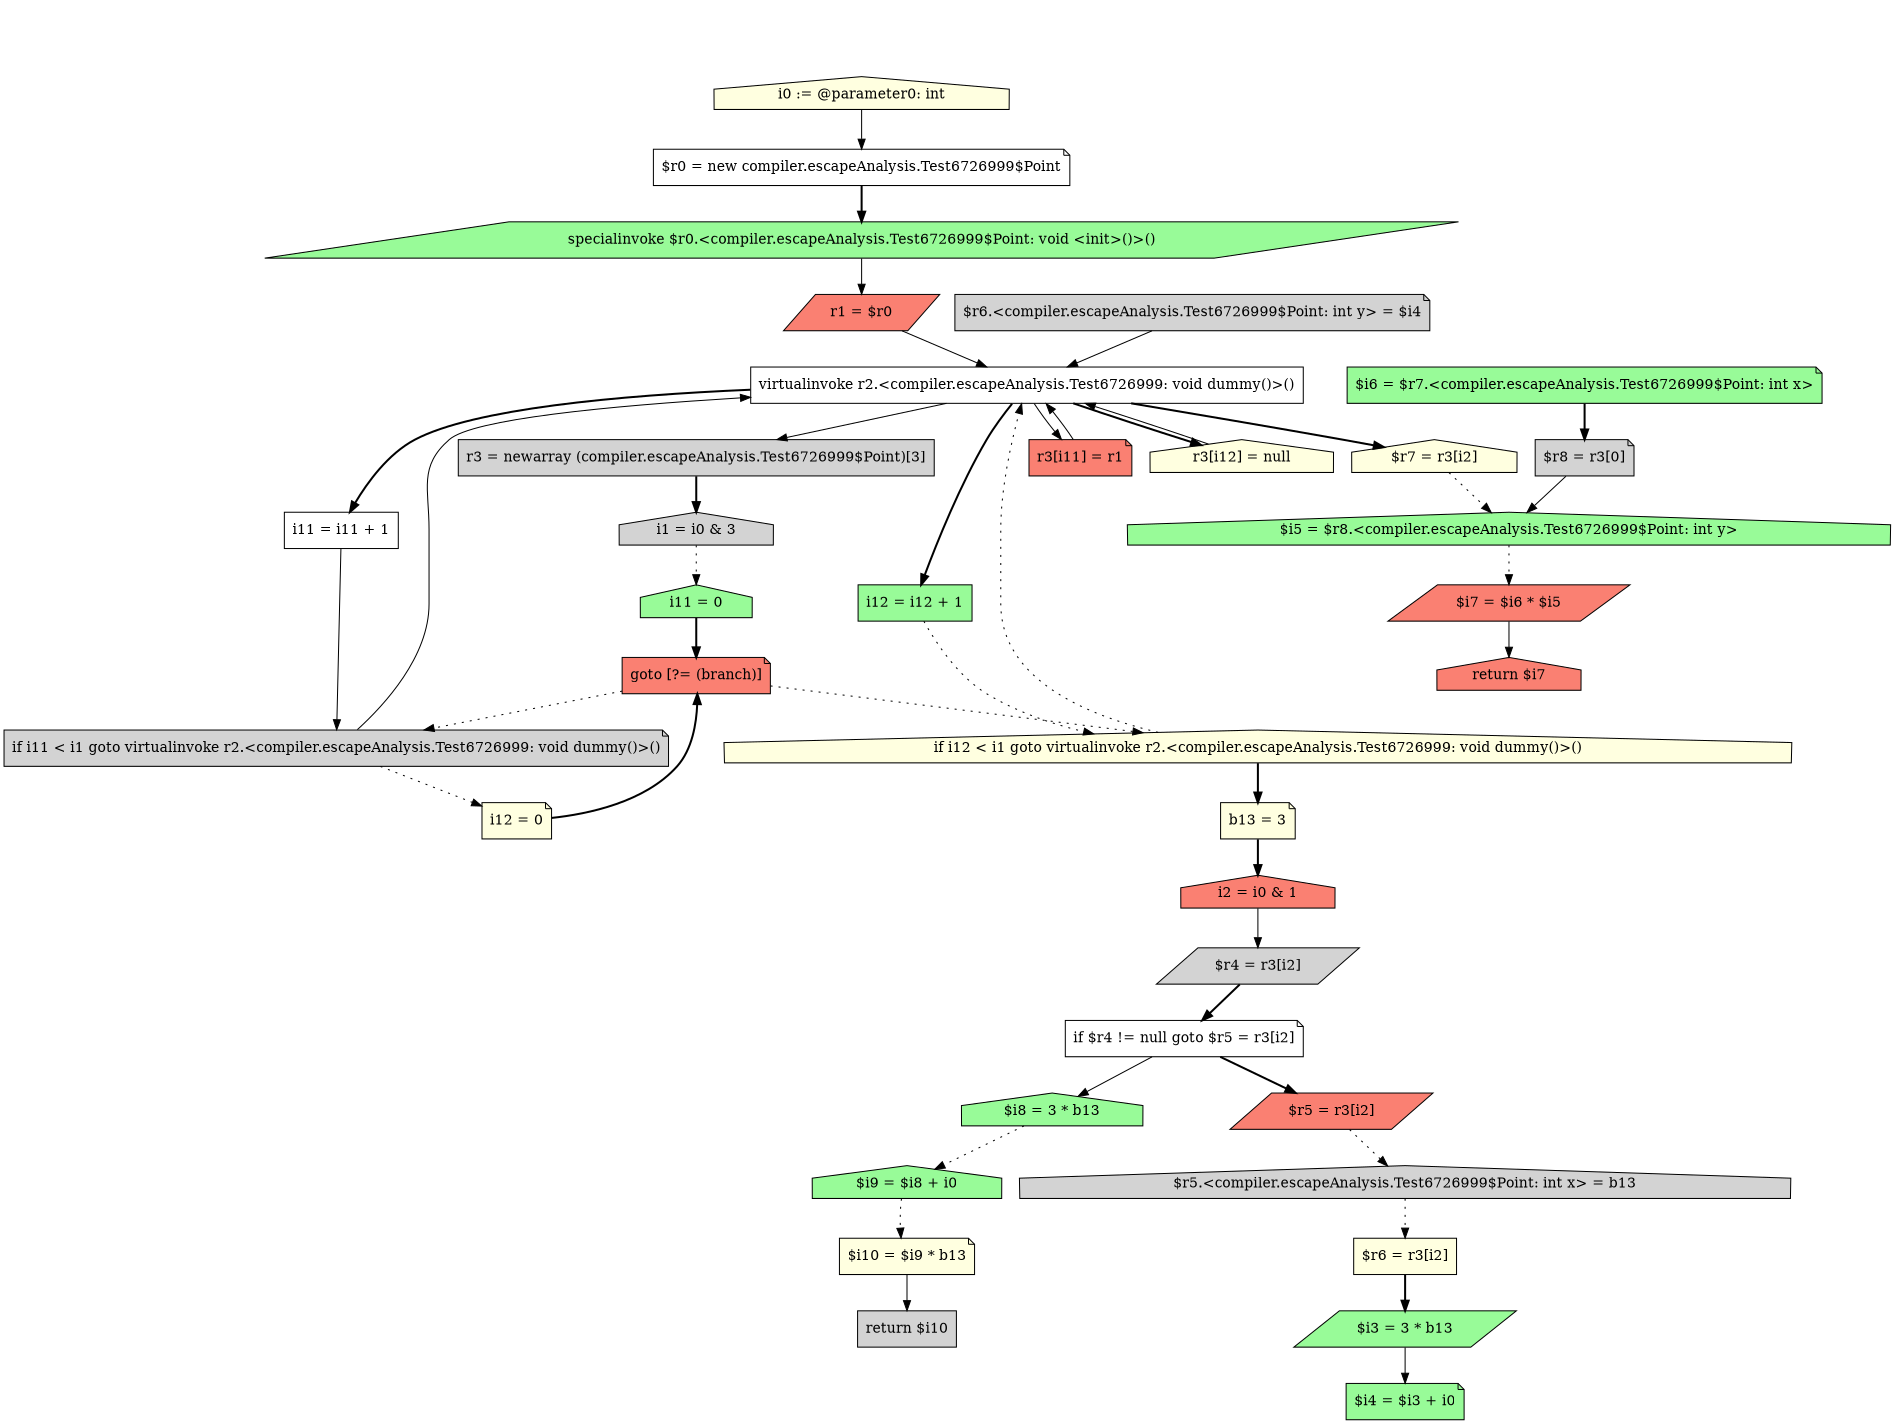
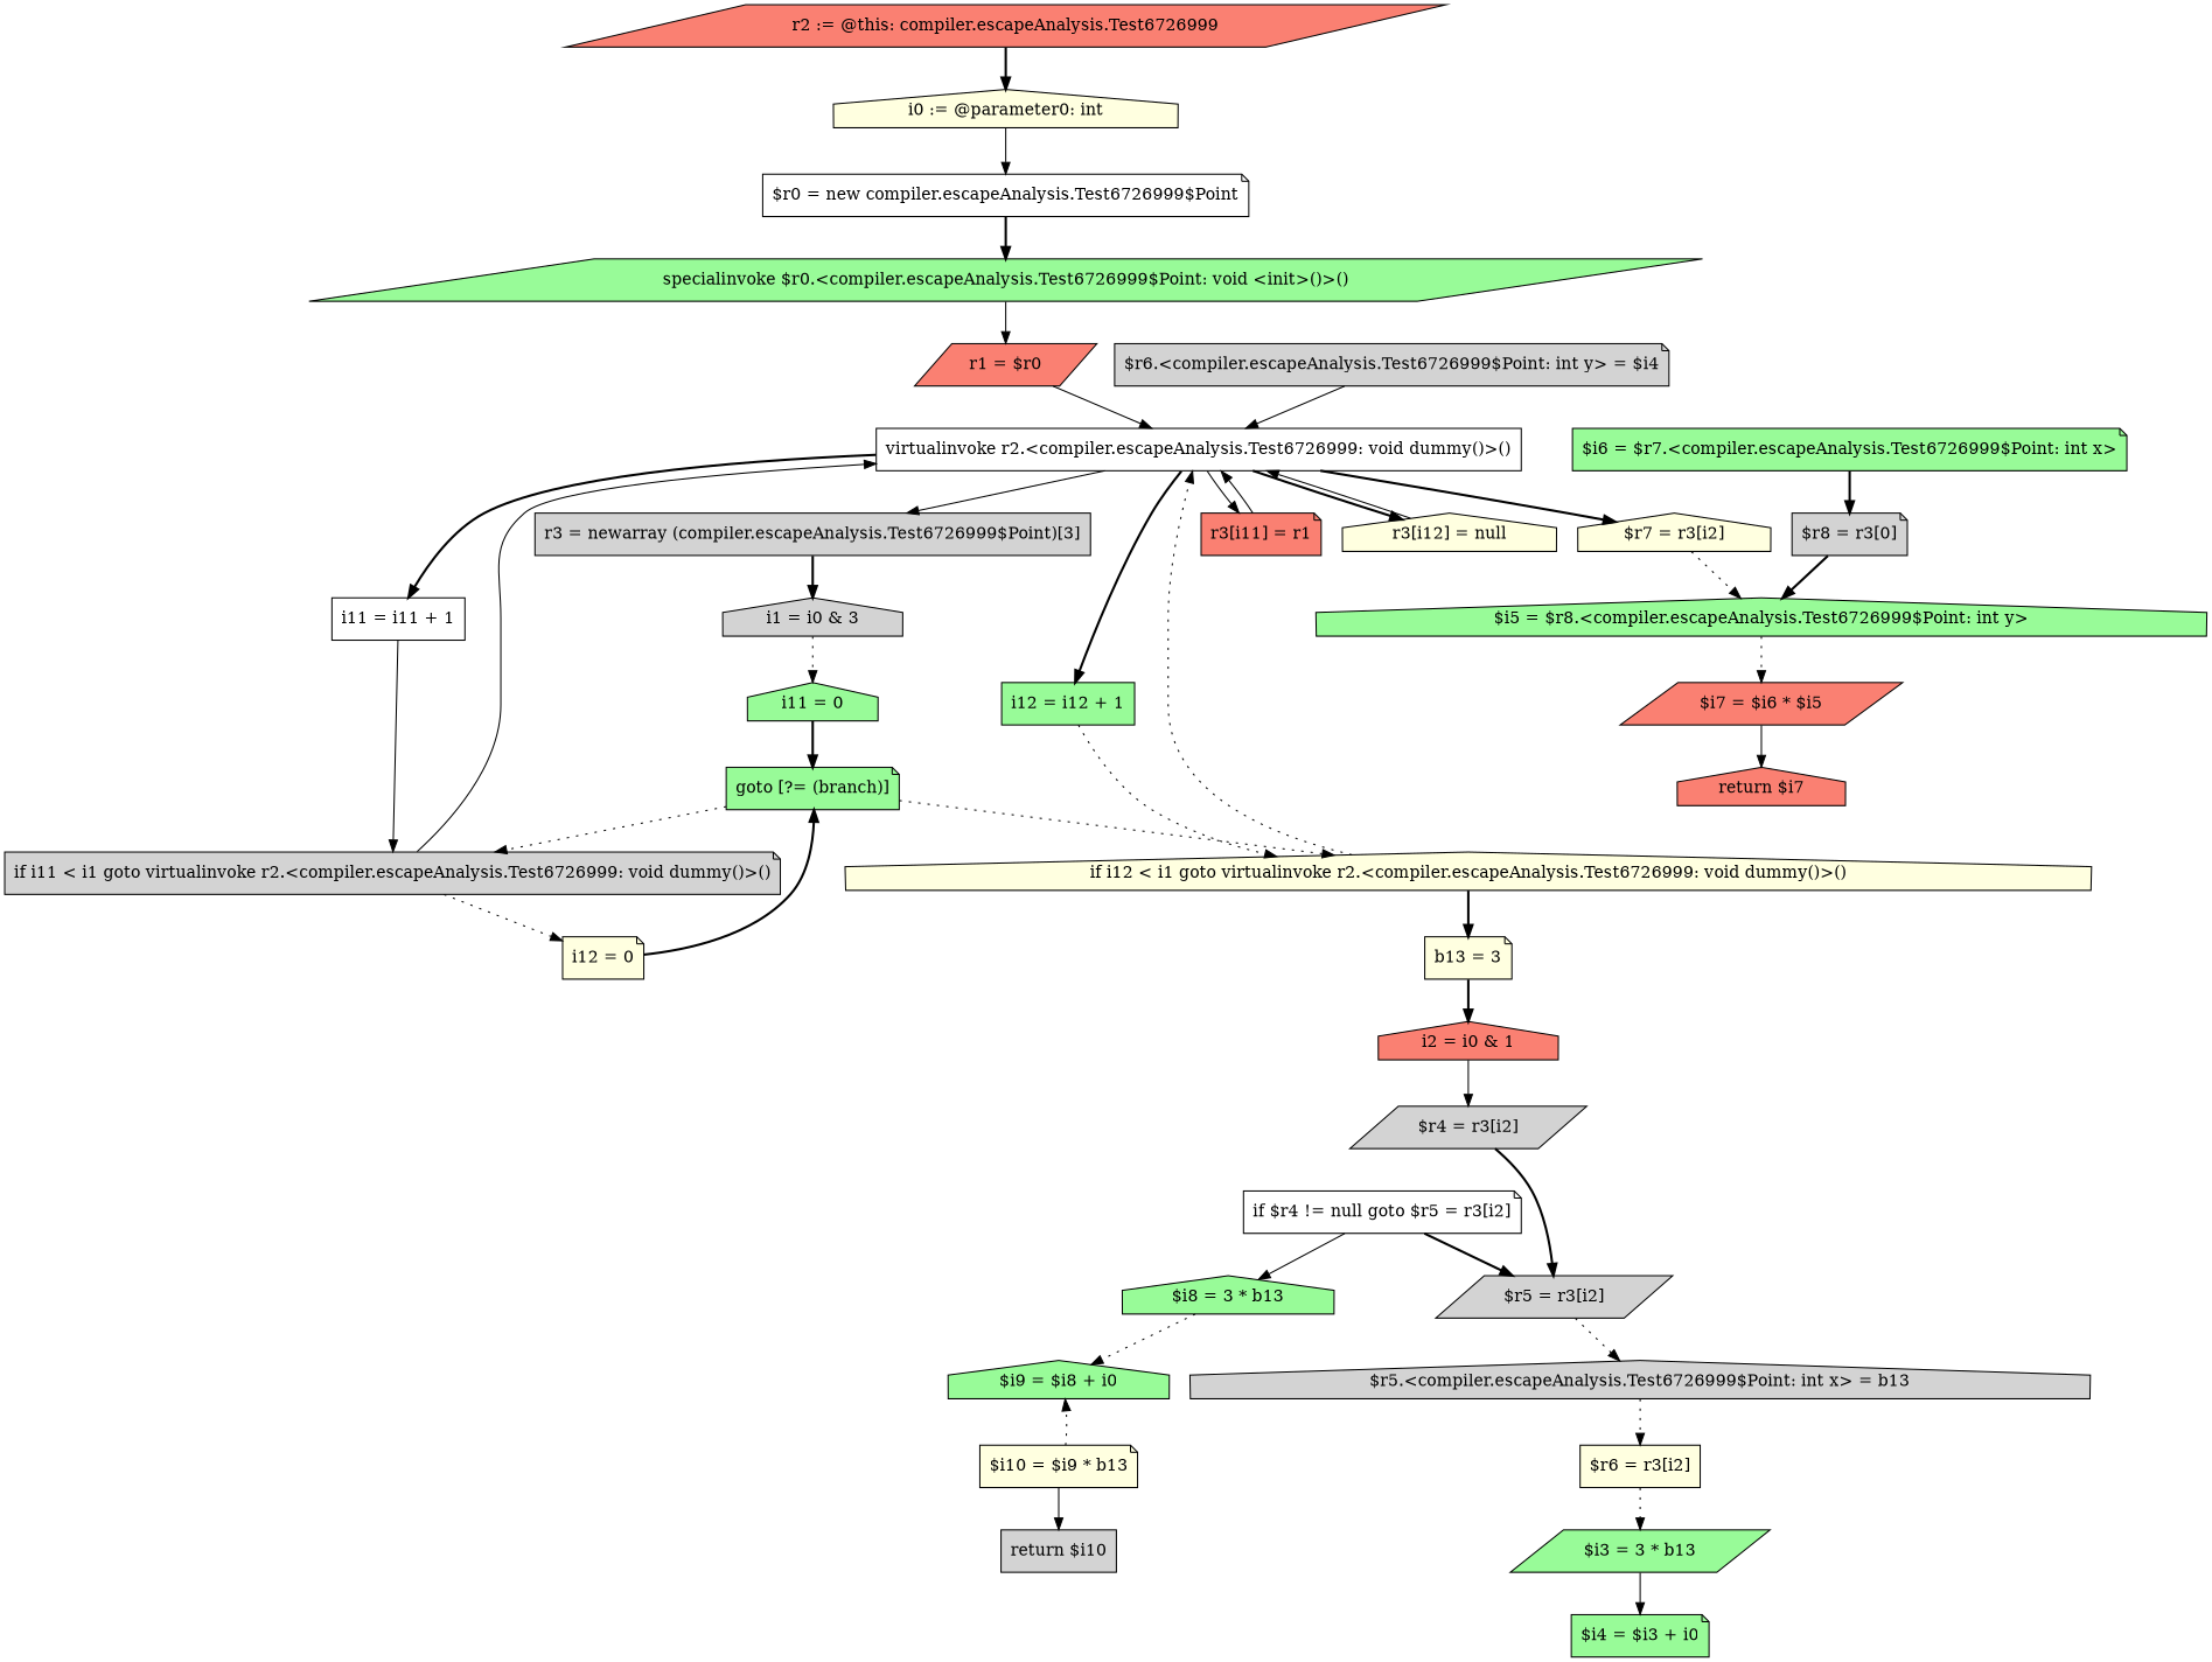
  digraph {
    node [fillcolor=palegreen shape=house style=filled]
    edge [style=solid]
+   "r2 := @this: compiler.escapeAnalysis.Test6726999" [fillcolor=salmon shape=parallelogram]
    "i0 := @parameter0: int" [fillcolor=lightyellow]
    "$r0 = new compiler.escapeAnalysis.Test6726999$Point" [fillcolor=white shape=note]
    "specialinvoke $r0.<compiler.escapeAnalysis.Test6726999$Point: void <init>()>()" [shape=parallelogram]
    "r1 = $r0" [fillcolor=salmon shape=parallelogram]
    "virtualinvoke r2.<compiler.escapeAnalysis.Test6726999: void dummy()>()" [fillcolor=white shape=box]
    "r3 = newarray (compiler.escapeAnalysis.Test6726999$Point)[3]" [fillcolor=lightgrey shape=box]
    "r3[i11] = r1" [fillcolor=salmon shape=note]
    "i11 = i11 + 1" [fillcolor=white shape=box]
    "r3[i12] = null" [fillcolor=lightyellow]
    "i12 = i12 + 1" [shape=box]
    "$r7 = r3[i2]" [fillcolor=lightyellow]
    "i1 = i0 & 3" [fillcolor=lightgrey]
    "if i11 < i1 goto virtualinvoke r2.<compiler.escapeAnalysis.Test6726999: void dummy()>()" [fillcolor=lightgrey shape=note]
    "if i12 < i1 goto virtualinvoke r2.<compiler.escapeAnalysis.Test6726999: void dummy()>()" [fillcolor=lightyellow]
    "$i5 = $r8.<compiler.escapeAnalysis.Test6726999$Point: int y>"
    "i11 = 0"
-   "goto [?= (branch)]" [fillcolor=salmon shape=note]
+   "goto [?= (branch)]" [shape=note]
    "i12 = 0" [fillcolor=lightyellow shape=note]
    "b13 = 3" [fillcolor=lightyellow shape=note]
    "i2 = i0 & 1" [fillcolor=salmon]
    "$r4 = r3[i2]" [fillcolor=lightgrey shape=parallelogram]
    "if $r4 != null goto $r5 = r3[i2]" [fillcolor=white shape=note]
    "$i8 = 3 * b13"
-   "$r5 = r3[i2]" [fillcolor=salmon shape=parallelogram]
+   "$r5 = r3[i2]" [fillcolor=lightgrey shape=parallelogram]
    "$i9 = $i8 + i0"
    "$r5.<compiler.escapeAnalysis.Test6726999$Point: int x> = b13" [fillcolor=lightgrey]
    "$i10 = $i9 * b13" [fillcolor=lightyellow shape=note]
    "return $i10" [fillcolor=lightgrey shape=box]
    "$r6 = r3[i2]" [fillcolor=lightyellow shape=box]
    "$i3 = 3 * b13" [shape=parallelogram]
    "$i4 = $i3 + i0" [shape=note]
    "$r6.<compiler.escapeAnalysis.Test6726999$Point: int y> = $i4" [fillcolor=lightgrey shape=note]
    "$i6 = $r7.<compiler.escapeAnalysis.Test6726999$Point: int x>" [shape=note]
    "$r8 = r3[0]" [fillcolor=lightgrey shape=note]
    "$i7 = $i6 * $i5" [fillcolor=salmon shape=parallelogram]
    "return $i7" [fillcolor=salmon]
+   "r2 := @this: compiler.escapeAnalysis.Test6726999" -> "i0 := @parameter0: int" [style=bold]
    "i0 := @parameter0: int" -> "$r0 = new compiler.escapeAnalysis.Test6726999$Point"
    "$r0 = new compiler.escapeAnalysis.Test6726999$Point" -> "specialinvoke $r0.<compiler.escapeAnalysis.Test6726999$Point: void <init>()>()" [style=bold]
    "specialinvoke $r0.<compiler.escapeAnalysis.Test6726999$Point: void <init>()>()" -> "r1 = $r0"
    "r1 = $r0" -> "virtualinvoke r2.<compiler.escapeAnalysis.Test6726999: void dummy()>()"
    "virtualinvoke r2.<compiler.escapeAnalysis.Test6726999: void dummy()>()" -> "r3 = newarray (compiler.escapeAnalysis.Test6726999$Point)[3]"
    "virtualinvoke r2.<compiler.escapeAnalysis.Test6726999: void dummy()>()" -> "r3[i11] = r1"
    "virtualinvoke r2.<compiler.escapeAnalysis.Test6726999: void dummy()>()" -> "i11 = i11 + 1" [style=bold]
    "virtualinvoke r2.<compiler.escapeAnalysis.Test6726999: void dummy()>()" -> "r3[i12] = null" [style=bold]
    "virtualinvoke r2.<compiler.escapeAnalysis.Test6726999: void dummy()>()" -> "i12 = i12 + 1" [style=bold]
    "virtualinvoke r2.<compiler.escapeAnalysis.Test6726999: void dummy()>()" -> "$r7 = r3[i2]" [style=bold]
    "r3 = newarray (compiler.escapeAnalysis.Test6726999$Point)[3]" -> "i1 = i0 & 3" [style=bold]
    "r3[i11] = r1" -> "virtualinvoke r2.<compiler.escapeAnalysis.Test6726999: void dummy()>()"
    "i11 = i11 + 1" -> "if i11 < i1 goto virtualinvoke r2.<compiler.escapeAnalysis.Test6726999: void dummy()>()"
    "r3[i12] = null" -> "virtualinvoke r2.<compiler.escapeAnalysis.Test6726999: void dummy()>()"
    "i12 = i12 + 1" -> "if i12 < i1 goto virtualinvoke r2.<compiler.escapeAnalysis.Test6726999: void dummy()>()" [style=dotted]
    "$r7 = r3[i2]" -> "$i5 = $r8.<compiler.escapeAnalysis.Test6726999$Point: int y>" [style=dotted]
    "i1 = i0 & 3" -> "i11 = 0" [style=dotted]
    "if i11 < i1 goto virtualinvoke r2.<compiler.escapeAnalysis.Test6726999: void dummy()>()" -> "virtualinvoke r2.<compiler.escapeAnalysis.Test6726999: void dummy()>()"
    "if i11 < i1 goto virtualinvoke r2.<compiler.escapeAnalysis.Test6726999: void dummy()>()" -> "i12 = 0" [style=dotted]
    "if i12 < i1 goto virtualinvoke r2.<compiler.escapeAnalysis.Test6726999: void dummy()>()" -> "virtualinvoke r2.<compiler.escapeAnalysis.Test6726999: void dummy()>()" [style=dotted]
    "if i12 < i1 goto virtualinvoke r2.<compiler.escapeAnalysis.Test6726999: void dummy()>()" -> "b13 = 3" [style=bold]
    "$i5 = $r8.<compiler.escapeAnalysis.Test6726999$Point: int y>" -> "$i7 = $i6 * $i5" [style=dotted]
    "i11 = 0" -> "goto [?= (branch)]" [style=bold]
    "goto [?= (branch)]" -> "if i11 < i1 goto virtualinvoke r2.<compiler.escapeAnalysis.Test6726999: void dummy()>()" [style=dotted]
    "goto [?= (branch)]" -> "if i12 < i1 goto virtualinvoke r2.<compiler.escapeAnalysis.Test6726999: void dummy()>()" [style=dotted]
    "i12 = 0" -> "goto [?= (branch)]" [style=bold]
    "b13 = 3" -> "i2 = i0 & 1" [style=bold]
    "i2 = i0 & 1" -> "$r4 = r3[i2]"
-   "$r4 = r3[i2]" -> "if $r4 != null goto $r5 = r3[i2]" [style=bold]
+   "$r4 = r3[i2]" -> "$r5 = r3[i2]" [style=bold]
    "if $r4 != null goto $r5 = r3[i2]" -> "$i8 = 3 * b13"
    "if $r4 != null goto $r5 = r3[i2]" -> "$r5 = r3[i2]" [style=bold]
    "$i8 = 3 * b13" -> "$i9 = $i8 + i0" [style=dotted]
    "$r5 = r3[i2]" -> "$r5.<compiler.escapeAnalysis.Test6726999$Point: int x> = b13" [style=dotted]
-   "$i9 = $i8 + i0" -> "$i10 = $i9 * b13" [style=dotted]
+   "$i10 = $i9 * b13" -> "$i9 = $i8 + i0" [style=dotted]
    "$r5.<compiler.escapeAnalysis.Test6726999$Point: int x> = b13" -> "$r6 = r3[i2]" [style=dotted]
    "$i10 = $i9 * b13" -> "return $i10"
-   "$r6 = r3[i2]" -> "$i3 = 3 * b13" [style=bold]
+   "$r6 = r3[i2]" -> "$i3 = 3 * b13" [style=dotted]
    "$i3 = 3 * b13" -> "$i4 = $i3 + i0"
    "$r6.<compiler.escapeAnalysis.Test6726999$Point: int y> = $i4" -> "virtualinvoke r2.<compiler.escapeAnalysis.Test6726999: void dummy()>()"
    "$i6 = $r7.<compiler.escapeAnalysis.Test6726999$Point: int x>" -> "$r8 = r3[0]" [style=bold]
-   "$r8 = r3[0]" -> "$i5 = $r8.<compiler.escapeAnalysis.Test6726999$Point: int y>"
+   "$r8 = r3[0]" -> "$i5 = $r8.<compiler.escapeAnalysis.Test6726999$Point: int y>" [style=bold]
    "$i7 = $i6 * $i5" -> "return $i7"
  }
